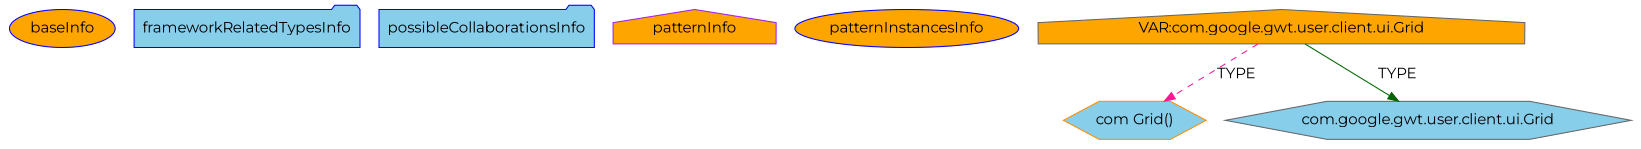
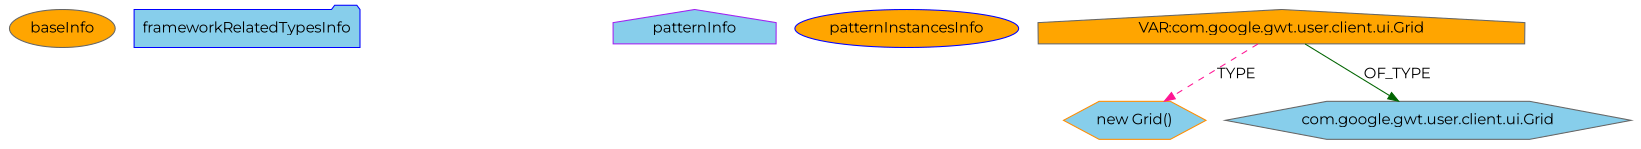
  digraph {
    fontname=Montserrat
    node [color=gray40 fillcolor=orange fontname=Montserrat shape=ellipse style=filled]
    edge [arrowhead=normal fontname=Montserrat]
-   baseInfo [category=pattern color=blue graphId=1835 isAnonymous=false possibleRelation=false]
+   baseInfo [category=pattern graphId=1835 isAnonymous=false possibleRelation=false]
    frameworkRelatedTypesInfo [color=blue fillcolor=skyblue shape=folder]
-   possibleCollaborationsInfo [color=blue fillcolor=skyblue shape=folder]
-   patternInfo [color=purple frequency=2.0 patternRootClient=null shape=house]
+   patternInfo [color=purple fillcolor=skyblue frequency=2.0 patternRootClient=null shape=house]
    patternInstancesInfo [0="felype87-gwt~/felype87-gwt/gwt-master/Minefield/src/com/felype/minefield/client/Minefield.java~Minefield~1311" 1="jdpatterson-spotify-lottery~/jdpatterson-spotify-lottery/spotify-lottery-master/src/com/vercer/spotify/lottery/client/LotteryEntryPoint.java~LotteryEntryPoint~3145" color=blue]
-   n6 [color=darkorange fillcolor=skyblue isFrameworkType=false label="com Grid()" shape=hexagon vertexType=CONSTRUCTOR_CALL]
+   n6 [color=darkorange fillcolor=skyblue isFrameworkType=false label="new Grid()" shape=hexagon vertexType=CONSTRUCTOR_CALL]
    n7 [isFrameworkType=false label="VAR:com.google.gwt.user.client.ui.Grid" shape=house vertexType=VARIABLE_EXPRESION]
    n8 [fillcolor=skyblue isFrameworkType=false label="com.google.gwt.user.client.ui.Grid" shape=hexagon vertexType=FRAMEWORK_CLASS_TYPE]
    n7 -> n6 [color=deeppink label=TYPE style=dashed]
-   n7 -> n8 [color=darkgreen label=TYPE style=solid]
+   n7 -> n8 [color=darkgreen label=OF_TYPE style=solid]
  }
